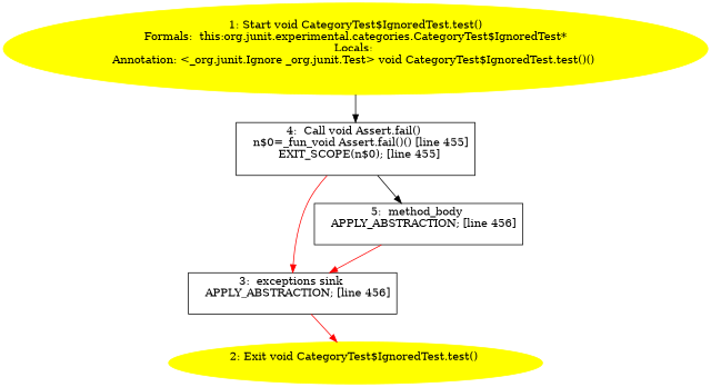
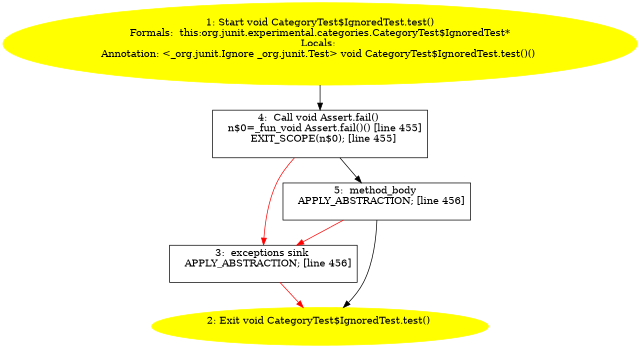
  digraph {
    node [shape=box]
    n1 [color=yellow label="1: Start void CategoryTest$IgnoredTest.test()\nFormals:  this:org.junit.experimental.categories.CategoryTest$IgnoredTest*\nLocals: \nAnnotation: <_org.junit.Ignore _org.junit.Test> void CategoryTest$IgnoredTest.test()() \n  " style=filled shape=""]
    n2 [label="4:  Call void Assert.fail() \n   n$0=_fun_void Assert.fail()() [line 455]\n  EXIT_SCOPE(n$0); [line 455]\n "]
    n3 [label="3:  exceptions sink \n   APPLY_ABSTRACTION; [line 456]\n "]
    n4 [label="5:  method_body \n   APPLY_ABSTRACTION; [line 456]\n "]
    n5 [color=yellow label="2: Exit void CategoryTest$IgnoredTest.test() \n  " style=filled shape=""]
    n1 -> n2
    n2 -> n3 [color=red]
    n2 -> n4
    n3 -> n5 [color=red]
    n4 -> n3 [color=red]
+   n4 -> n5
  }
